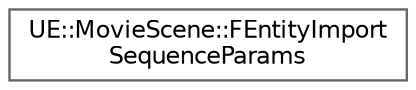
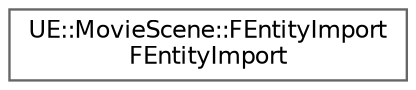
  digraph {
    rankdir=LR
-   n1 [color=gray40 fillcolor=white fontname=Helvetica fontsize=10 height=0.2 label="UE::MovieScene::FEntityImport\lSequenceParams" shape=box style=filled width=0.4]
+   n1 [color=gray40 fillcolor=white fontname=Helvetica fontsize=10 height=0.2 label="UE::MovieScene::FEntityImport\lFEntityImport" shape=box style=filled width=0.4]
  }
